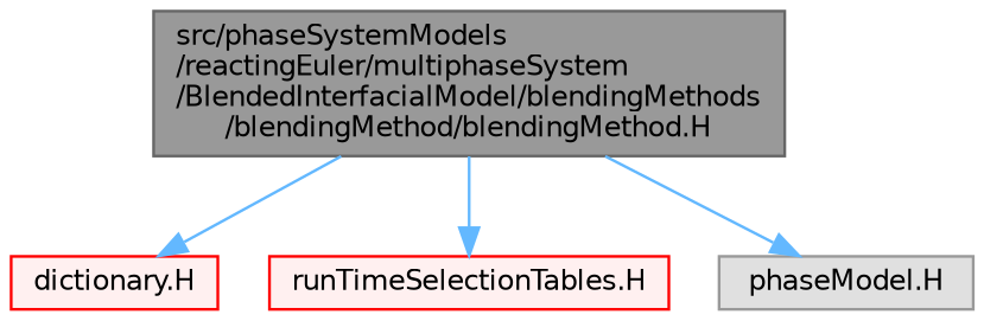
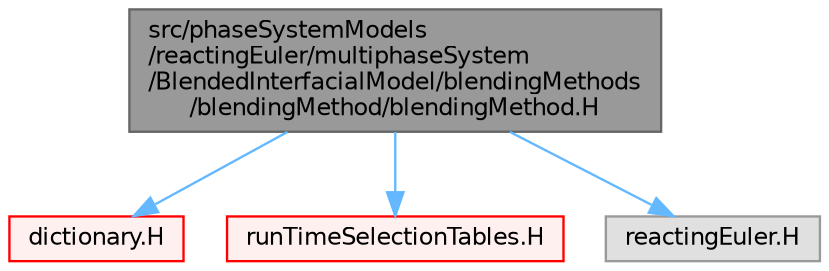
  digraph {
    node [color=red fillcolor="#FFF0F0" fontname=Helvetica fontsize=10 shape=box style=filled]
    edge [color=steelblue1 fontname=Helvetica fontsize=10 labelfontname=Helvetica labelfontsize=10 style=solid]
    n1 [color=gray40 fillcolor=grey60 fontcolor=black height=0.2 label="src/phaseSystemModels\l/reactingEuler/multiphaseSystem\l/BlendedInterfacialModel/blendingMethods\l/blendingMethod/blendingMethod.H" width=0.4]
    n2 [height=0.2 label="dictionary.H" width=0.4]
    n3 [height=0.2 label="runTimeSelectionTables.H" width=0.4]
-   n4 [color=grey60 fillcolor="#E0E0E0" height=0.2 label="phaseModel.H" width=0.4]
+   n4 [color=grey60 fillcolor="#E0E0E0" height=0.2 label="reactingEuler.H" width=0.4]
    n1 -> n2
    n1 -> n3
    n1 -> n4
  }
